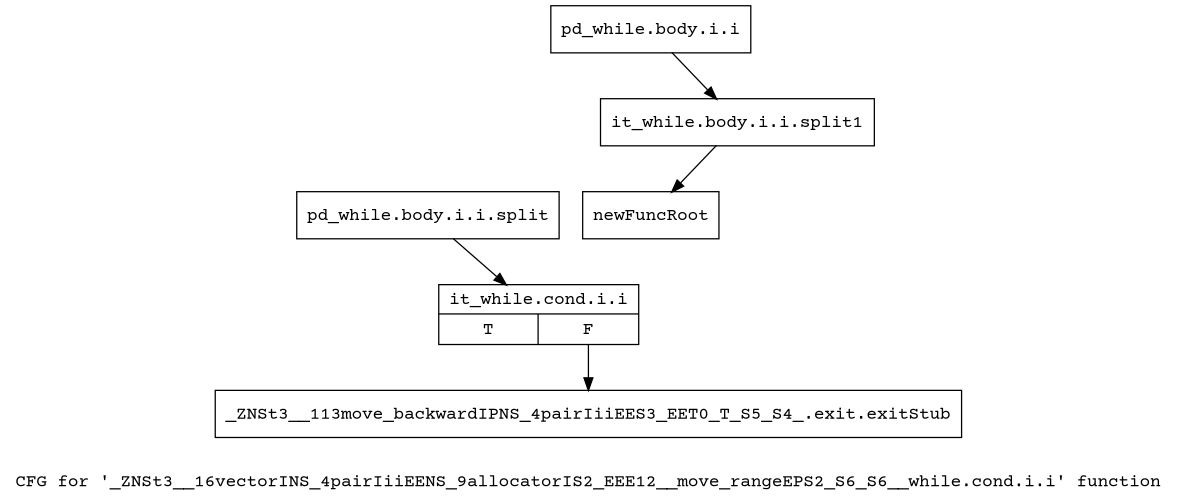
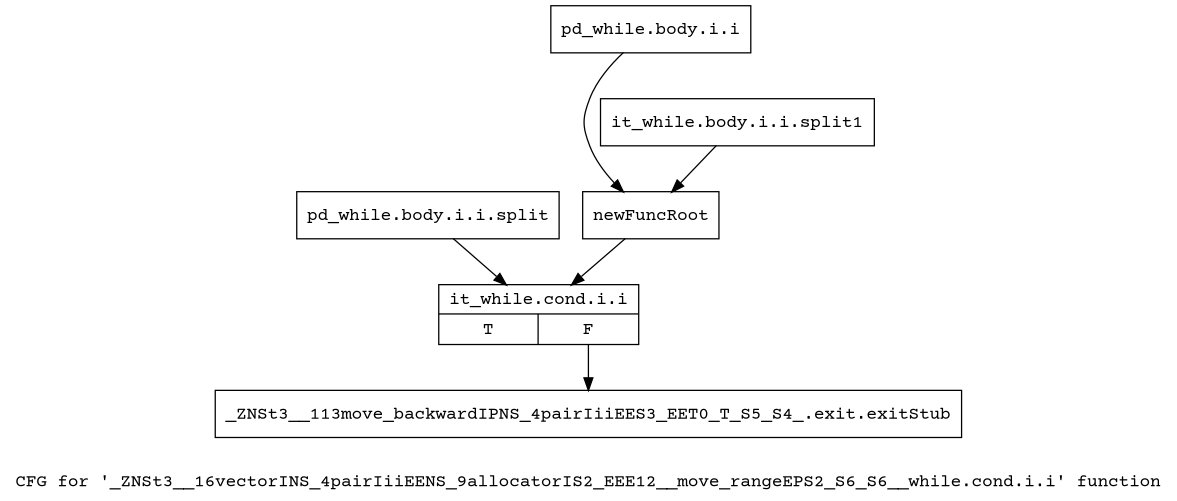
  digraph {
    fontname="Courier Prime"
    label="CFG for '_ZNSt3__16vectorINS_4pairIiiEENS_9allocatorIS2_EEE12__move_rangeEPS2_S6_S6__while.cond.i.i' function"
    node [fontname="Courier Prime" shape=record]
    edge [fontname="Courier Prime"]
    n1 [label="{newFuncRoot}"]
    n2 [label="{it_while.cond.i.i|{<s0>T|<s1>F}}"]
    n3 [label="{_ZNSt3__113move_backwardIPNS_4pairIiiEES3_EET0_T_S5_S4_.exit.exitStub}"]
    n4 [label="{pd_while.body.i.i}"]
    n5 [label="{it_while.body.i.i.split1}"]
    n6 [label="{pd_while.body.i.i.split}"]
+   n1 -> n2
    n2 -> n3 [tailport=s1]
-   n4 -> n5
+   n4 -> n1
    n5 -> n1
    n6 -> n2
  }
